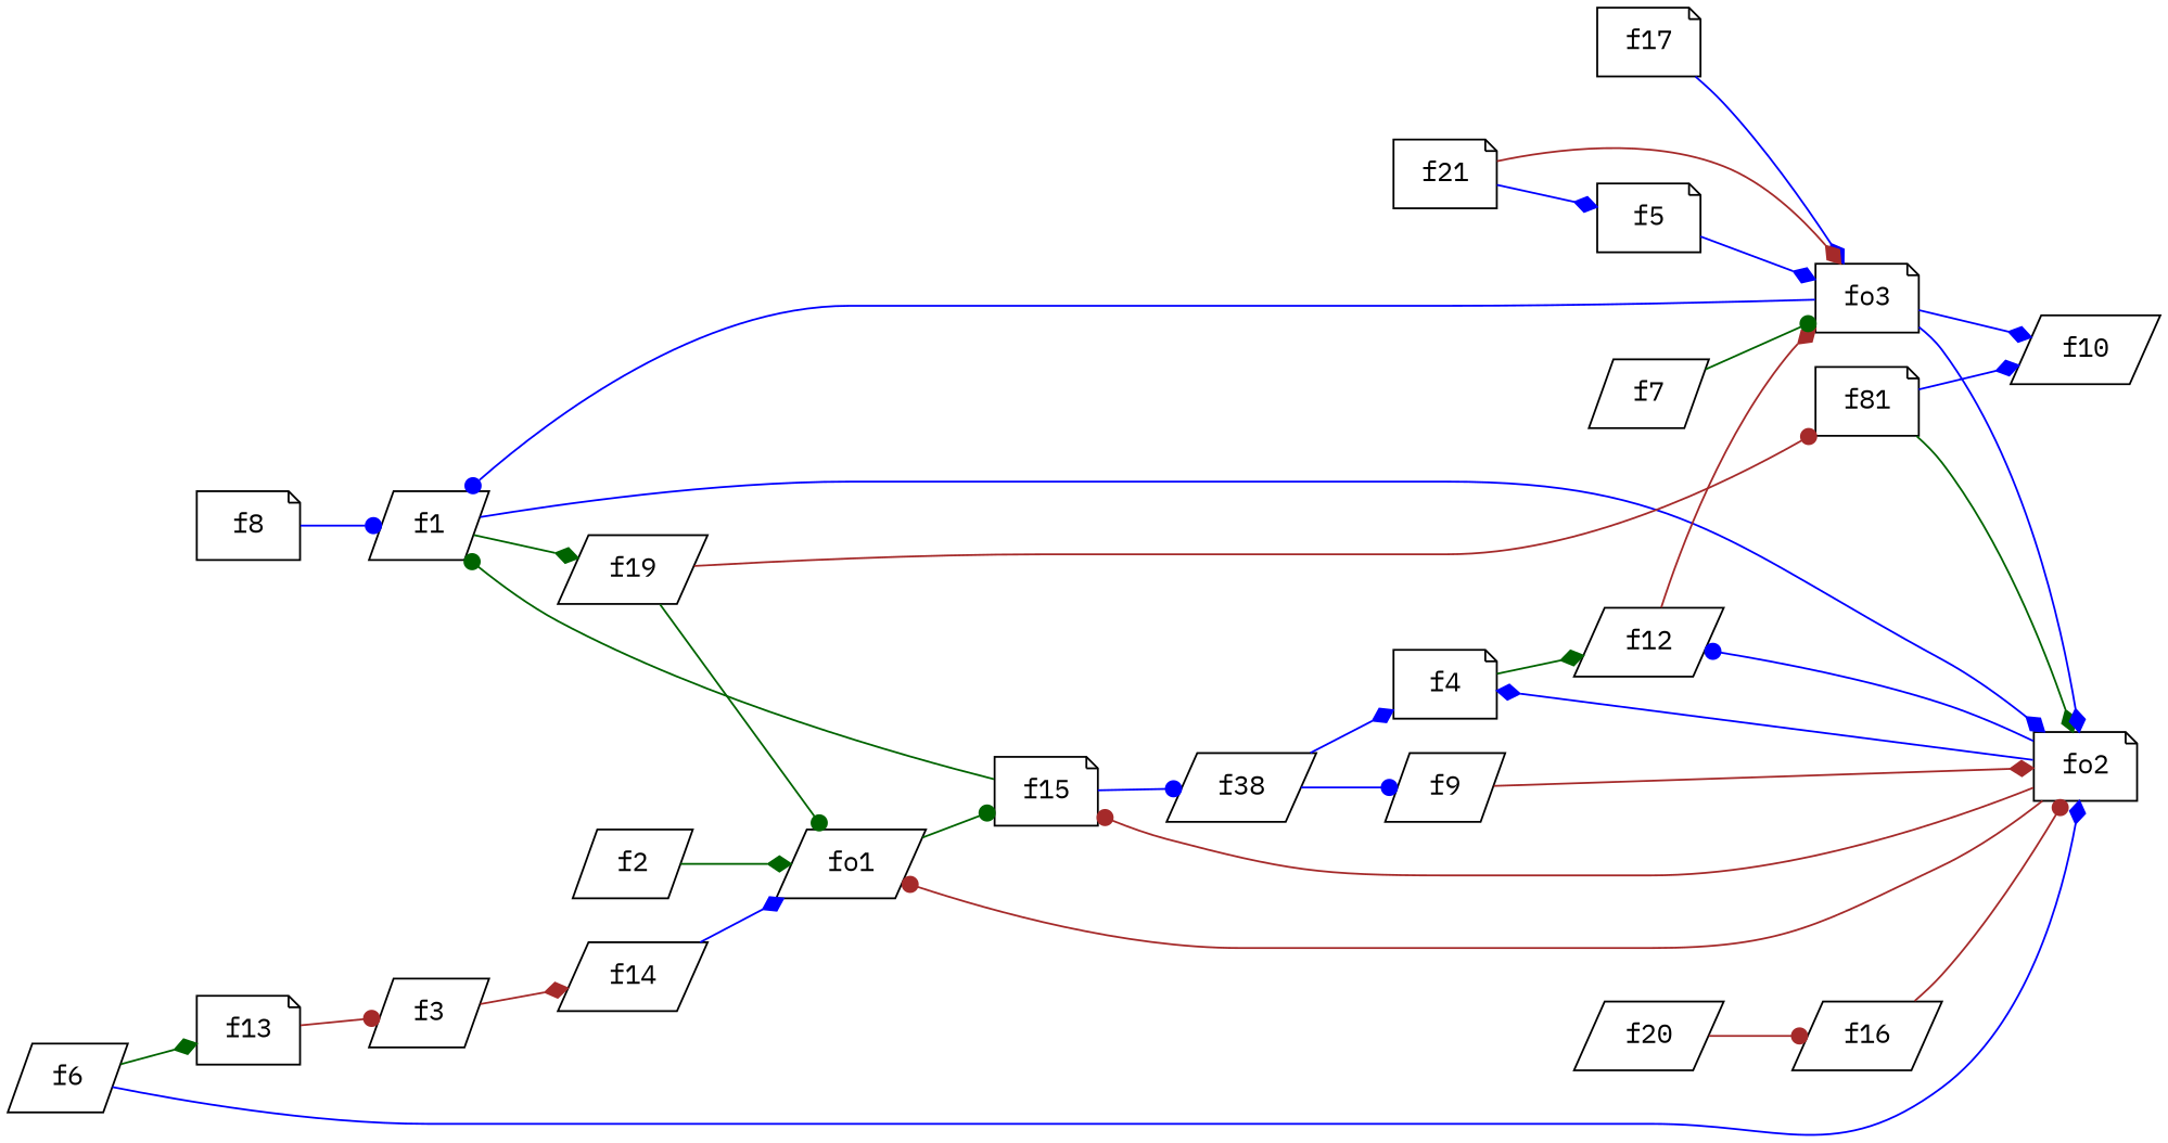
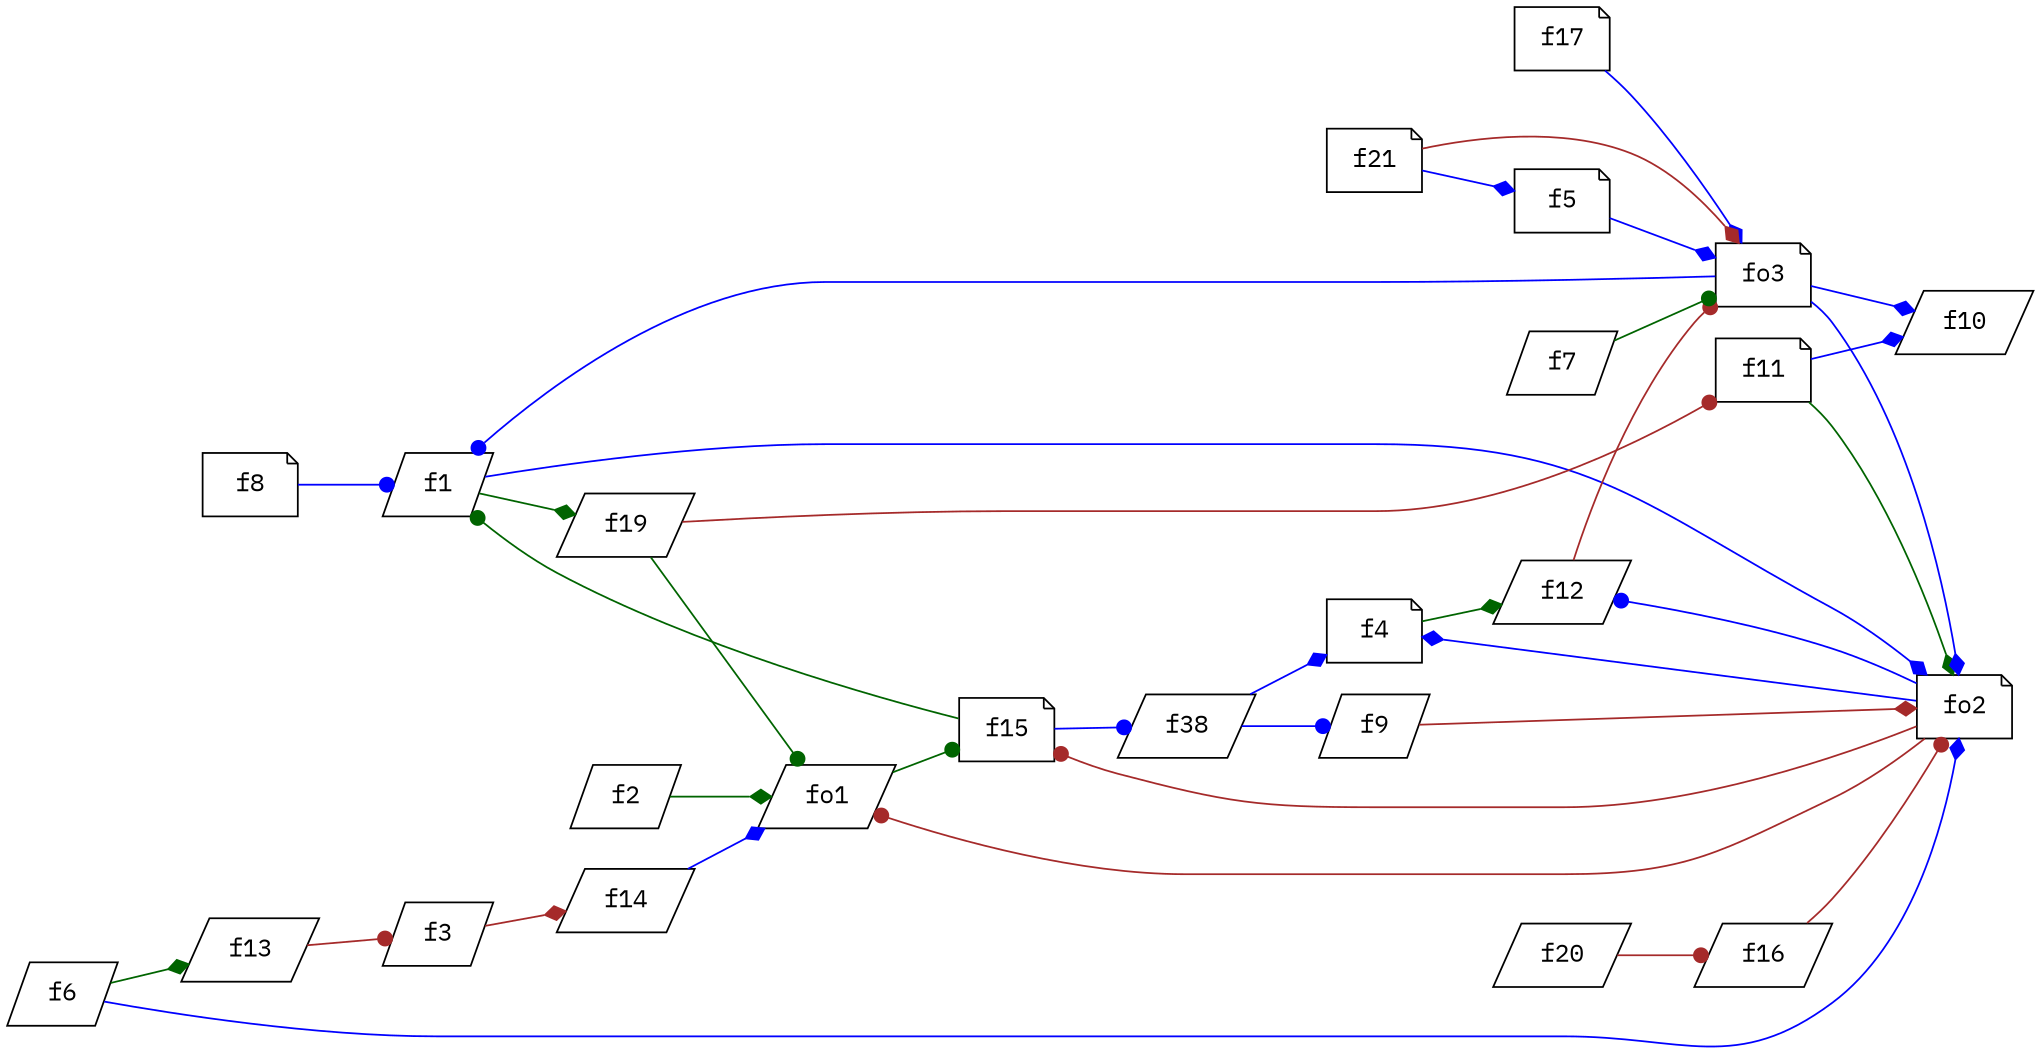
  strict digraph {
    fontname="IBM Plex Mono"
    rankdir=LR
    node [fontname="IBM Plex Mono" shape=parallelogram]
    edge [arrowhead=diamond color=blue fontname="IBM Plex Mono" weight=2]
    f1
    f19
    fo2 [shape=note]
    fo1
-   f11 [shape=note label=f81]
+   f11 [shape=note]
    f4 [shape=note]
    f12
    f15 [shape=note]
    f2
    f3
    f14
    fo3 [shape=note]
    f5 [shape=note]
    f10
    f6
-   f13 [shape=note]
+   f13
    f7
    f8 [shape=note]
    f9
    n20 [label=f38]
    f16
    f17 [shape=note]
    f20
    f21 [shape=note]
    f1 -> f19 [color=darkgreen]
    f1 -> fo2
    f19 -> fo1 [arrowhead=dot color=darkgreen]
    f19 -> f11 [arrowhead=dot color=brown]
    fo2 -> fo1 [arrowhead=dot color=brown]
    fo2 -> f4
    fo2 -> f12 [arrowhead=dot]
    fo2 -> f15 [arrowhead=dot color=brown]
    fo1 -> f15 [arrowhead=dot color=darkgreen]
    f11 -> fo2 [color=darkgreen]
    f11 -> f10
    f4 -> f12 [color=darkgreen]
-   f12 -> fo3 [color=brown]
+   f12 -> fo3 [arrowhead=dot color=brown]
    f15 -> f1 [arrowhead=dot color=darkgreen]
    f15 -> n20 [arrowhead=dot]
    f2 -> fo1 [color=darkgreen]
    f3 -> f14 [color=brown]
    f14 -> fo1
    fo3 -> f1 [arrowhead=dot]
    fo3 -> fo2
    fo3 -> f10
    f5 -> fo3
    f6 -> fo2
    f6 -> f13 [color=darkgreen]
    f13 -> f3 [arrowhead=dot color=brown]
    f7 -> fo3 [arrowhead=dot color=darkgreen]
    f8 -> f1 [arrowhead=dot]
    f9 -> fo2 [color=brown]
    n20 -> f4
    n20 -> f9 [arrowhead=dot]
    f16 -> fo2 [arrowhead=dot color=brown]
    f17 -> fo3
    f20 -> f16 [arrowhead=dot color=brown]
    f21 -> fo3 [color=brown]
    f21 -> f5
  }
